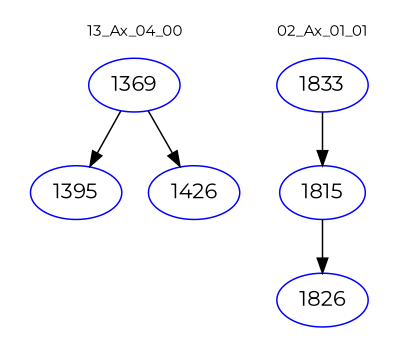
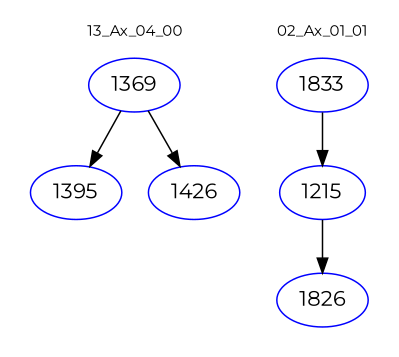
  digraph {
    fontname=Montserrat
    node [color=blue fontname=Montserrat]
    edge [color=black fontname=Montserrat]
    n1 [label=1369]
    n2 [label=1395]
    n3 [label=1426]
-   n4 [label=1815]
+   n4 [label=1215]
    n5 [label=1833]
    n6 [label=1826]
    subgraph cluster_1 {
      color=white
      fontsize=10
      label="13_Ax_04_00"
      n1
      n2
      n3
    }
    subgraph cluster_2 {
      color=white
      fontsize=10
      label="02_Ax_01_01"
      n4
      n5
      n6
    }
    n1 -> n2
    n1 -> n3
    n4 -> n6
    n5 -> n4
  }
